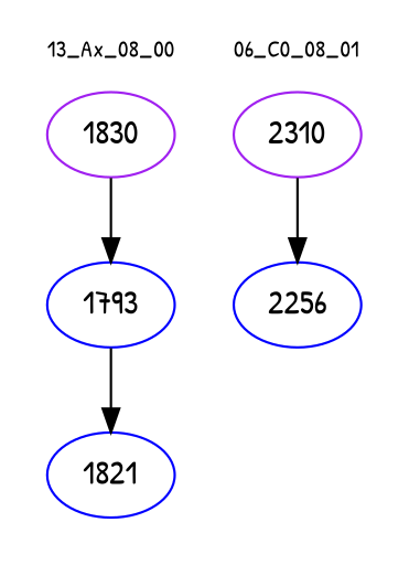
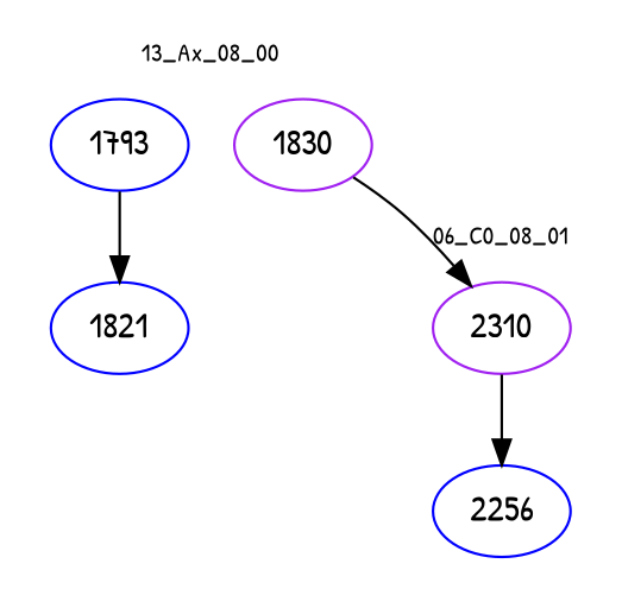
  digraph {
    fontname="Patrick Hand"
    node [color=blue fontname="Patrick Hand"]
    edge [color=black fontname="Patrick Hand"]
    n1 [color=purple label=1830]
    n2 [label=1793]
    n3 [label=1821]
    n4 [color=purple label=2310]
    n5 [label=2256]
    subgraph cluster_1 {
      color=white
      fontsize=10
      label="13_Ax_08_00"
      n1
      n2
      n3
    }
    subgraph cluster_2 {
      color=white
      fontsize=10
      label="06_C0_08_01"
      n4
      n5
    }
-   n1 -> n2
+   n1 -> n4
    n2 -> n3
    n4 -> n5
  }
